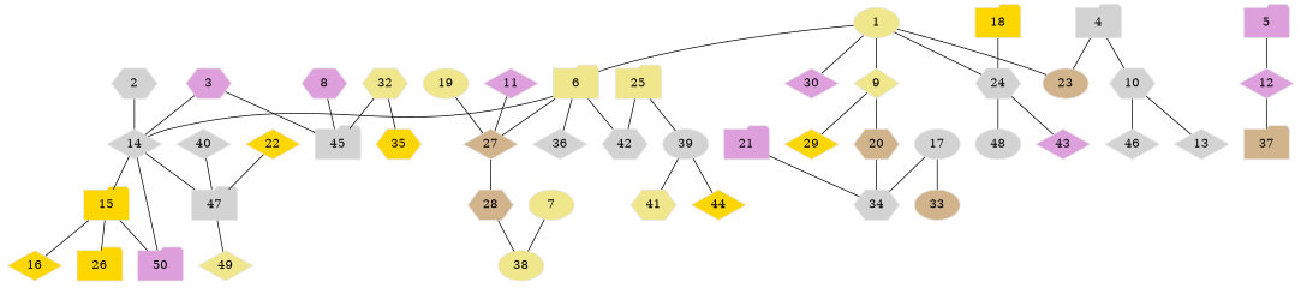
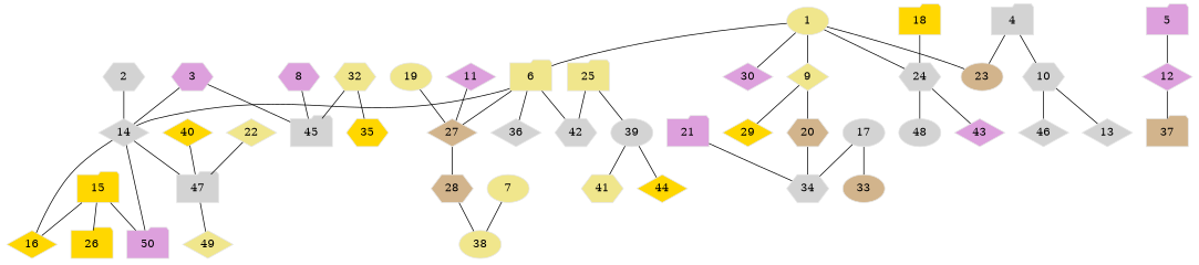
  graph {
    node [color=gray90 fillcolor=lightgrey shape=diamond style=filled]
    edge [weight=1.0]
    1 [fillcolor=khaki shape=ellipse]
    6 [fillcolor=khaki shape=folder]
    9 [fillcolor=khaki]
    23 [fillcolor=tan shape=ellipse]
    24 [shape=hexagon]
    30 [fillcolor=plum]
    14
    27 [fillcolor=tan]
    36
    42 [shape=hexagon]
    20 [fillcolor=tan shape=hexagon]
    29 [fillcolor=gold]
    43 [fillcolor=plum]
    48 [shape=ellipse]
    2 [shape=hexagon]
    50 [fillcolor=plum shape=folder]
    15 [fillcolor=gold shape=folder]
    47 [shape=folder]
    3 [fillcolor=plum shape=hexagon]
    45 [shape=folder]
    4 [shape=folder]
    10 [shape=hexagon]
    13
    46
    5 [fillcolor=plum shape=folder]
    12 [fillcolor=plum]
    37 [fillcolor=tan shape=folder]
    28 [fillcolor=tan shape=hexagon]
    7 [fillcolor=khaki shape=ellipse]
    38 [fillcolor=khaki shape=ellipse]
    8 [fillcolor=plum shape=hexagon]
    34 [shape=hexagon]
    11 [fillcolor=plum]
    16 [fillcolor=gold]
    26 [fillcolor=gold shape=folder]
    49 [fillcolor=khaki]
    17 [shape=ellipse]
    33 [fillcolor=tan shape=ellipse]
    18 [fillcolor=gold shape=folder]
    19 [fillcolor=khaki shape=ellipse]
    21 [fillcolor=plum shape=folder]
-   22 [fillcolor=gold]
+   22 [fillcolor=khaki]
    25 [fillcolor=khaki shape=folder]
    39 [shape=ellipse]
    41 [fillcolor=khaki shape=hexagon]
    44 [fillcolor=gold]
    32 [fillcolor=khaki shape=hexagon]
    35 [fillcolor=gold shape=hexagon]
-   40
+   40 [fillcolor=gold]
    1 -- 6
    1 -- 9
    1 -- 23
    1 -- 24
    1 -- 30
    6 -- 14
    6 -- 27
    6 -- 36
    6 -- 42
    9 -- 20
    9 -- 29
    24 -- 43
    24 -- 48
    14 -- 50
-   14 -- 15
+   14 -- 16
    14 -- 47
    27 -- 28
    20 -- 34
    2 -- 14
    15 -- 50
    15 -- 16
    15 -- 26
    47 -- 49
    3 -- 14
    3 -- 45
    4 -- 23
    4 -- 10
    10 -- 13
    10 -- 46
    5 -- 12
    12 -- 37
    28 -- 38
    7 -- 38
    8 -- 45
    11 -- 27
    17 -- 34
    17 -- 33
    18 -- 24
    19 -- 27
    21 -- 34
    22 -- 47
    25 -- 42
    25 -- 39
    39 -- 41
    39 -- 44
    32 -- 45
    32 -- 35
    40 -- 47
  }
